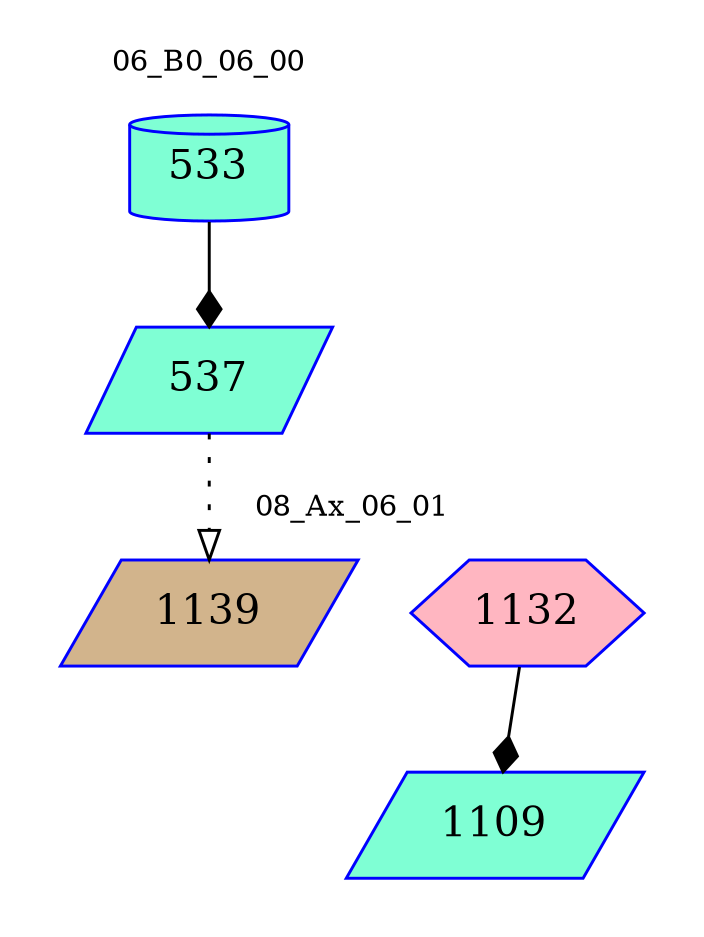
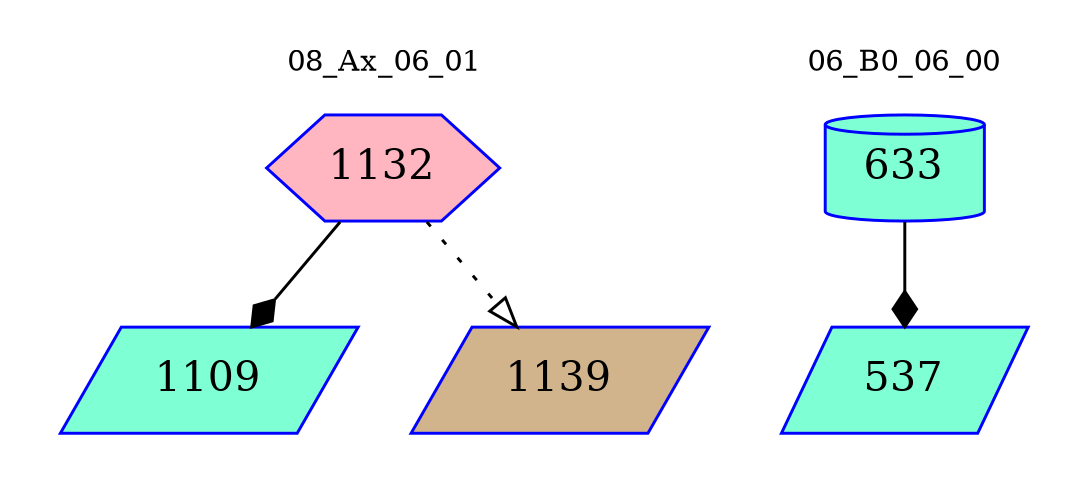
  digraph {
    node [color=blue fillcolor=aquamarine shape=parallelogram style=filled]
    edge [arrowhead=diamond color=black style=solid]
    n1 [fillcolor=lightpink label=1132 shape=hexagon]
    n2 [label=1109]
    n3 [fillcolor=tan label=1139]
-   n4 [label=533 shape=cylinder]
+   n4 [label=633 shape=cylinder]
    n5 [label=537]
    subgraph cluster_1 {
      color=white
      fontsize=10
      label="08_Ax_06_01"
      n1
      n2
      n3
    }
    subgraph cluster_2 {
      color=white
      fontsize=10
      label="06_B0_06_00"
      n4
      n5
    }
    n1 -> n2
-   n5 -> n3 [arrowhead=onormal style=dotted]
+   n1 -> n3 [arrowhead=onormal style=dotted]
    n4 -> n5
  }
